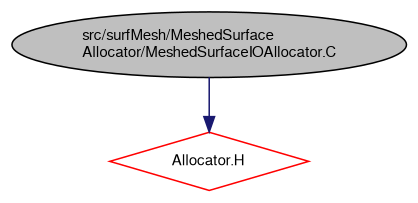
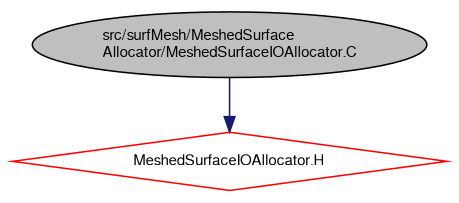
  digraph {
    node [fontname=FreeSans fontsize=10]
    n1 [color=black fillcolor=grey75 fontcolor=black height=0.2 label="src/surfMesh/MeshedSurface\lAllocator/MeshedSurfaceIOAllocator.C" shape=ellipse style=filled width=0.4]
-   n2 [color=red height=0.2 label="Allocator.H" shape=diamond width=0.4]
+   n2 [color=red height=0.2 label="MeshedSurfaceIOAllocator.H" shape=diamond width=0.4]
    n1 -> n2 [color=midnightblue fontname=FreeSans fontsize=10 labelfontname=FreeSans labelfontsize=10 style=solid]
  }
